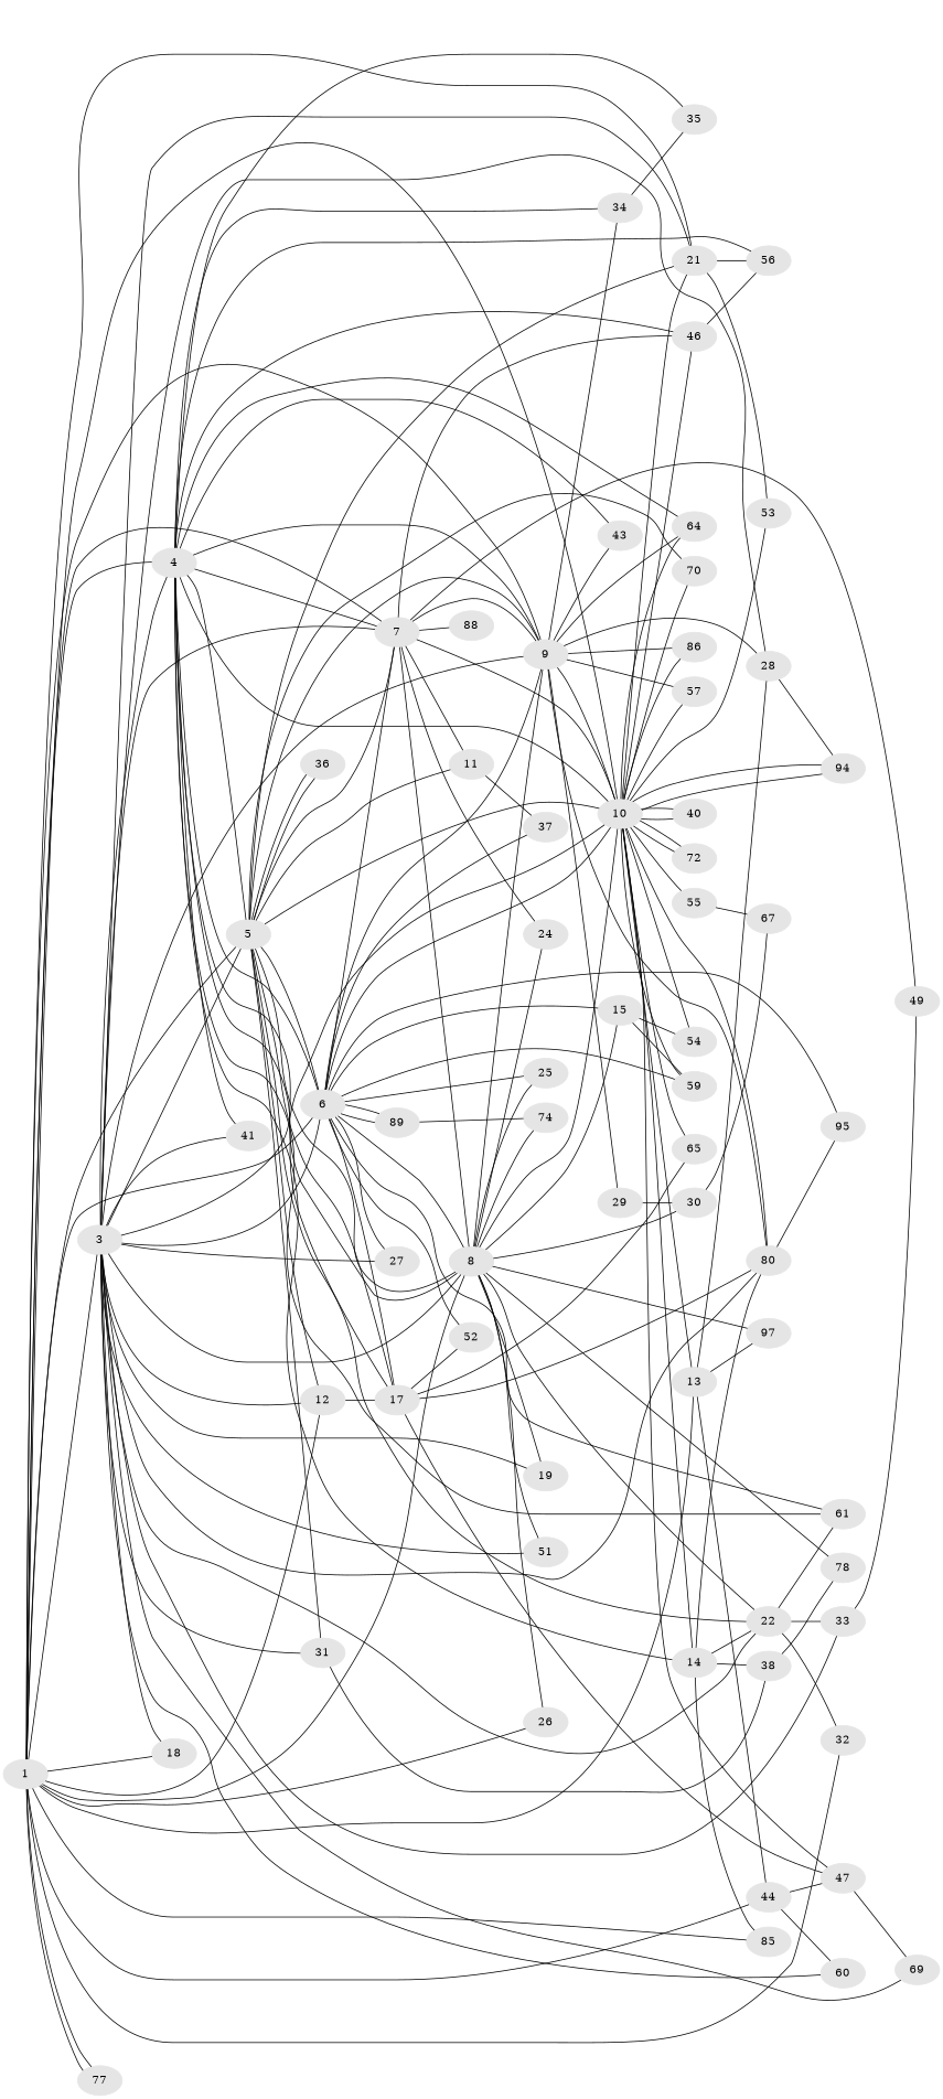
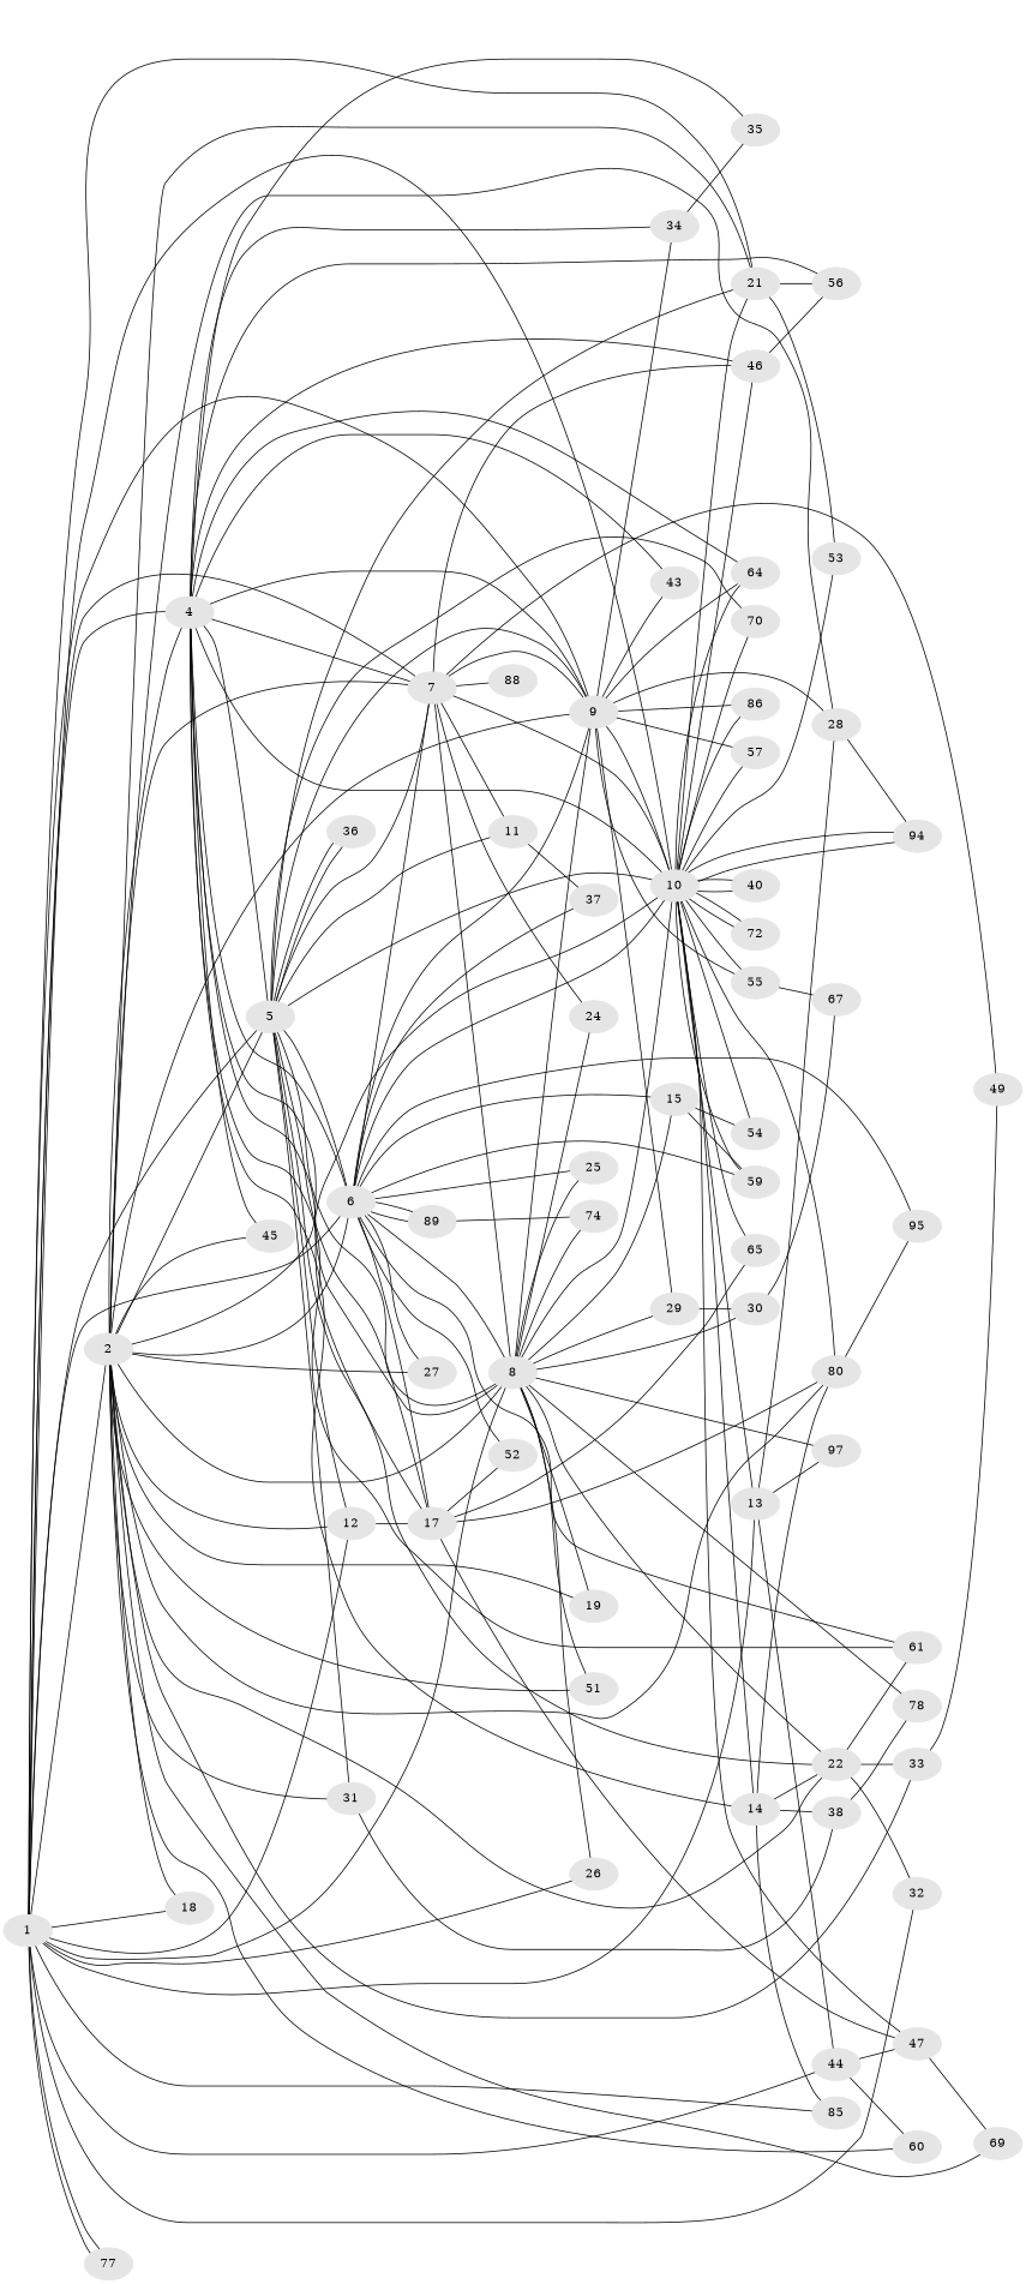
  graph {
    rankdir=LR
    node [color=gray90 style=filled]
-   2 [super="+75+76+3+39+18" label=3]
+   2 [super="+75+76+3+39+18"]
    4
    5
    6
    7
    8 [super="+23"]
    9
    10
    12 [super="+20"]
    n10 [label=18 super="+71"]
    21 [super="+42"]
    19
    22 [super="+41"]
    27
    28
    31
    33
-   45 [label=41]
+   45
    51
    60
    69
    80 [super="+81+93"]
    1
    13
    26
    32
    44 [super="+83+68"]
    77
    85
    17 [super="+92+58+48"]
    14
    34
    35
    43
    46 [super="+64"]
    56 [super="+79"]
    61 [super="+84"]
    n38 [label=64 super="+87"]
    11
    36
    70
    15
    25
    37
    52
    59 [super="+98"]
    89
    95
    24
    49
    88
    74
    29
    30
    78
    97
    55
    57
    86
    40
    47
    53
    54
    65
    72
    94
    38
    67
    2 -- 4 [weight=4]
    2 -- 5 [weight=3]
    2 -- 6 [weight=3]
    2 -- 7 [weight=3]
    2 -- 8 [weight=3]
    2 -- 9 [weight=2]
    2 -- 10 [weight=3]
    2 -- 12
    2 -- n10
    2 -- 21
    2 -- 19
    2 -- 22
    2 -- 27
    2 -- 28
    2 -- 31
    2 -- 33
    2 -- 45
    2 -- 51
    2 -- 60
    2 -- 69
    2 -- 80
    4 -- 5
    4 -- 6
    4 -- 7
    4 -- 8 [weight=2]
    4 -- 9
    4 -- 10
    4 -- 45
    4 -- 17
    4 -- 14
    4 -- 34
    4 -- 35
    4 -- 43
    4 -- 46
    4 -- 56
    4 -- 61
    4 -- n38
    5 -- 6
    5 -- 7
    5 -- 8
    5 -- 9
    5 -- 10
    5 -- 12 [weight=2]
    5 -- 21
    5 -- 22
    5 -- 31
    5 -- 17 [weight=2]
    5 -- 11
    5 -- 36
    5 -- 36
    5 -- 70
    6 -- 7
    6 -- 8
    6 -- 9
    6 -- 10
    6 -- 27
    6 -- 17
    6 -- 61
    6 -- 15
    6 -- 25
    6 -- 37
    6 -- 52
    6 -- 59
    6 -- 89
    6 -- 89
    6 -- 95
    7 -- 8
    7 -- 9
    7 -- 10
    7 -- 46
    7 -- 11
    7 -- 24
    7 -- 49
    7 -- 88
    8 -- 9
    8 -- 10
    8 -- 19
    8 -- 22
    8 -- 51
    8 -- 26
    8 -- 15
    8 -- 25
    8 -- 24
    8 -- 74
+   8 -- 29
    8 -- 30
    8 -- 78
    8 -- 97
    9 -- 10
    9 -- 28
    9 -- 34
    9 -- 43
    9 -- n38
    9 -- 29
-   9 -- 80
+   9 -- 55
    9 -- 57
    9 -- 86
    10 -- 21
    10 -- 80
    10 -- 13
    10 -- 14
    10 -- 46
    10 -- n38
    10 -- 70
    10 -- 59
    10 -- 55
    10 -- 57
    10 -- 86
    10 -- 40
    10 -- 40
    10 -- 47
    10 -- 53
    10 -- 54
    10 -- 65
    10 -- 72
    10 -- 72
    10 -- 94
    10 -- 94
    12 -- 17
    21 -- 56
    21 -- 53
    22 -- 33
    22 -- 32
    22 -- 61
    28 -- 94
    31 -- 38
    33 -- 49
    80 -- 95
    1 -- 2 [weight=2]
    1 -- 4
    1 -- 5
    1 -- 6
    1 -- 7
    1 -- 8
    1 -- 9
    1 -- 10
    1 -- 12
    1 -- n10
    1 -- 21
    1 -- 13
    1 -- 26
    1 -- 32
    1 -- 44 [weight=2]
    1 -- 77
    1 -- 77
    1 -- 85
    13 -- 28
    13 -- 44
    13 -- 97
    44 -- 60
    44 -- 47
    17 -- 80
    17 -- 52
    17 -- 47
    17 -- 65
    14 -- 22
    14 -- 80
    14 -- 85
    14 -- 38
    34 -- 35
    46 -- 56
    11 -- 37
    15 -- 59
    15 -- 54
    89 -- 74
    29 -- 30
    30 -- 67
    55 -- 67
    47 -- 69
    38 -- 78
  }
